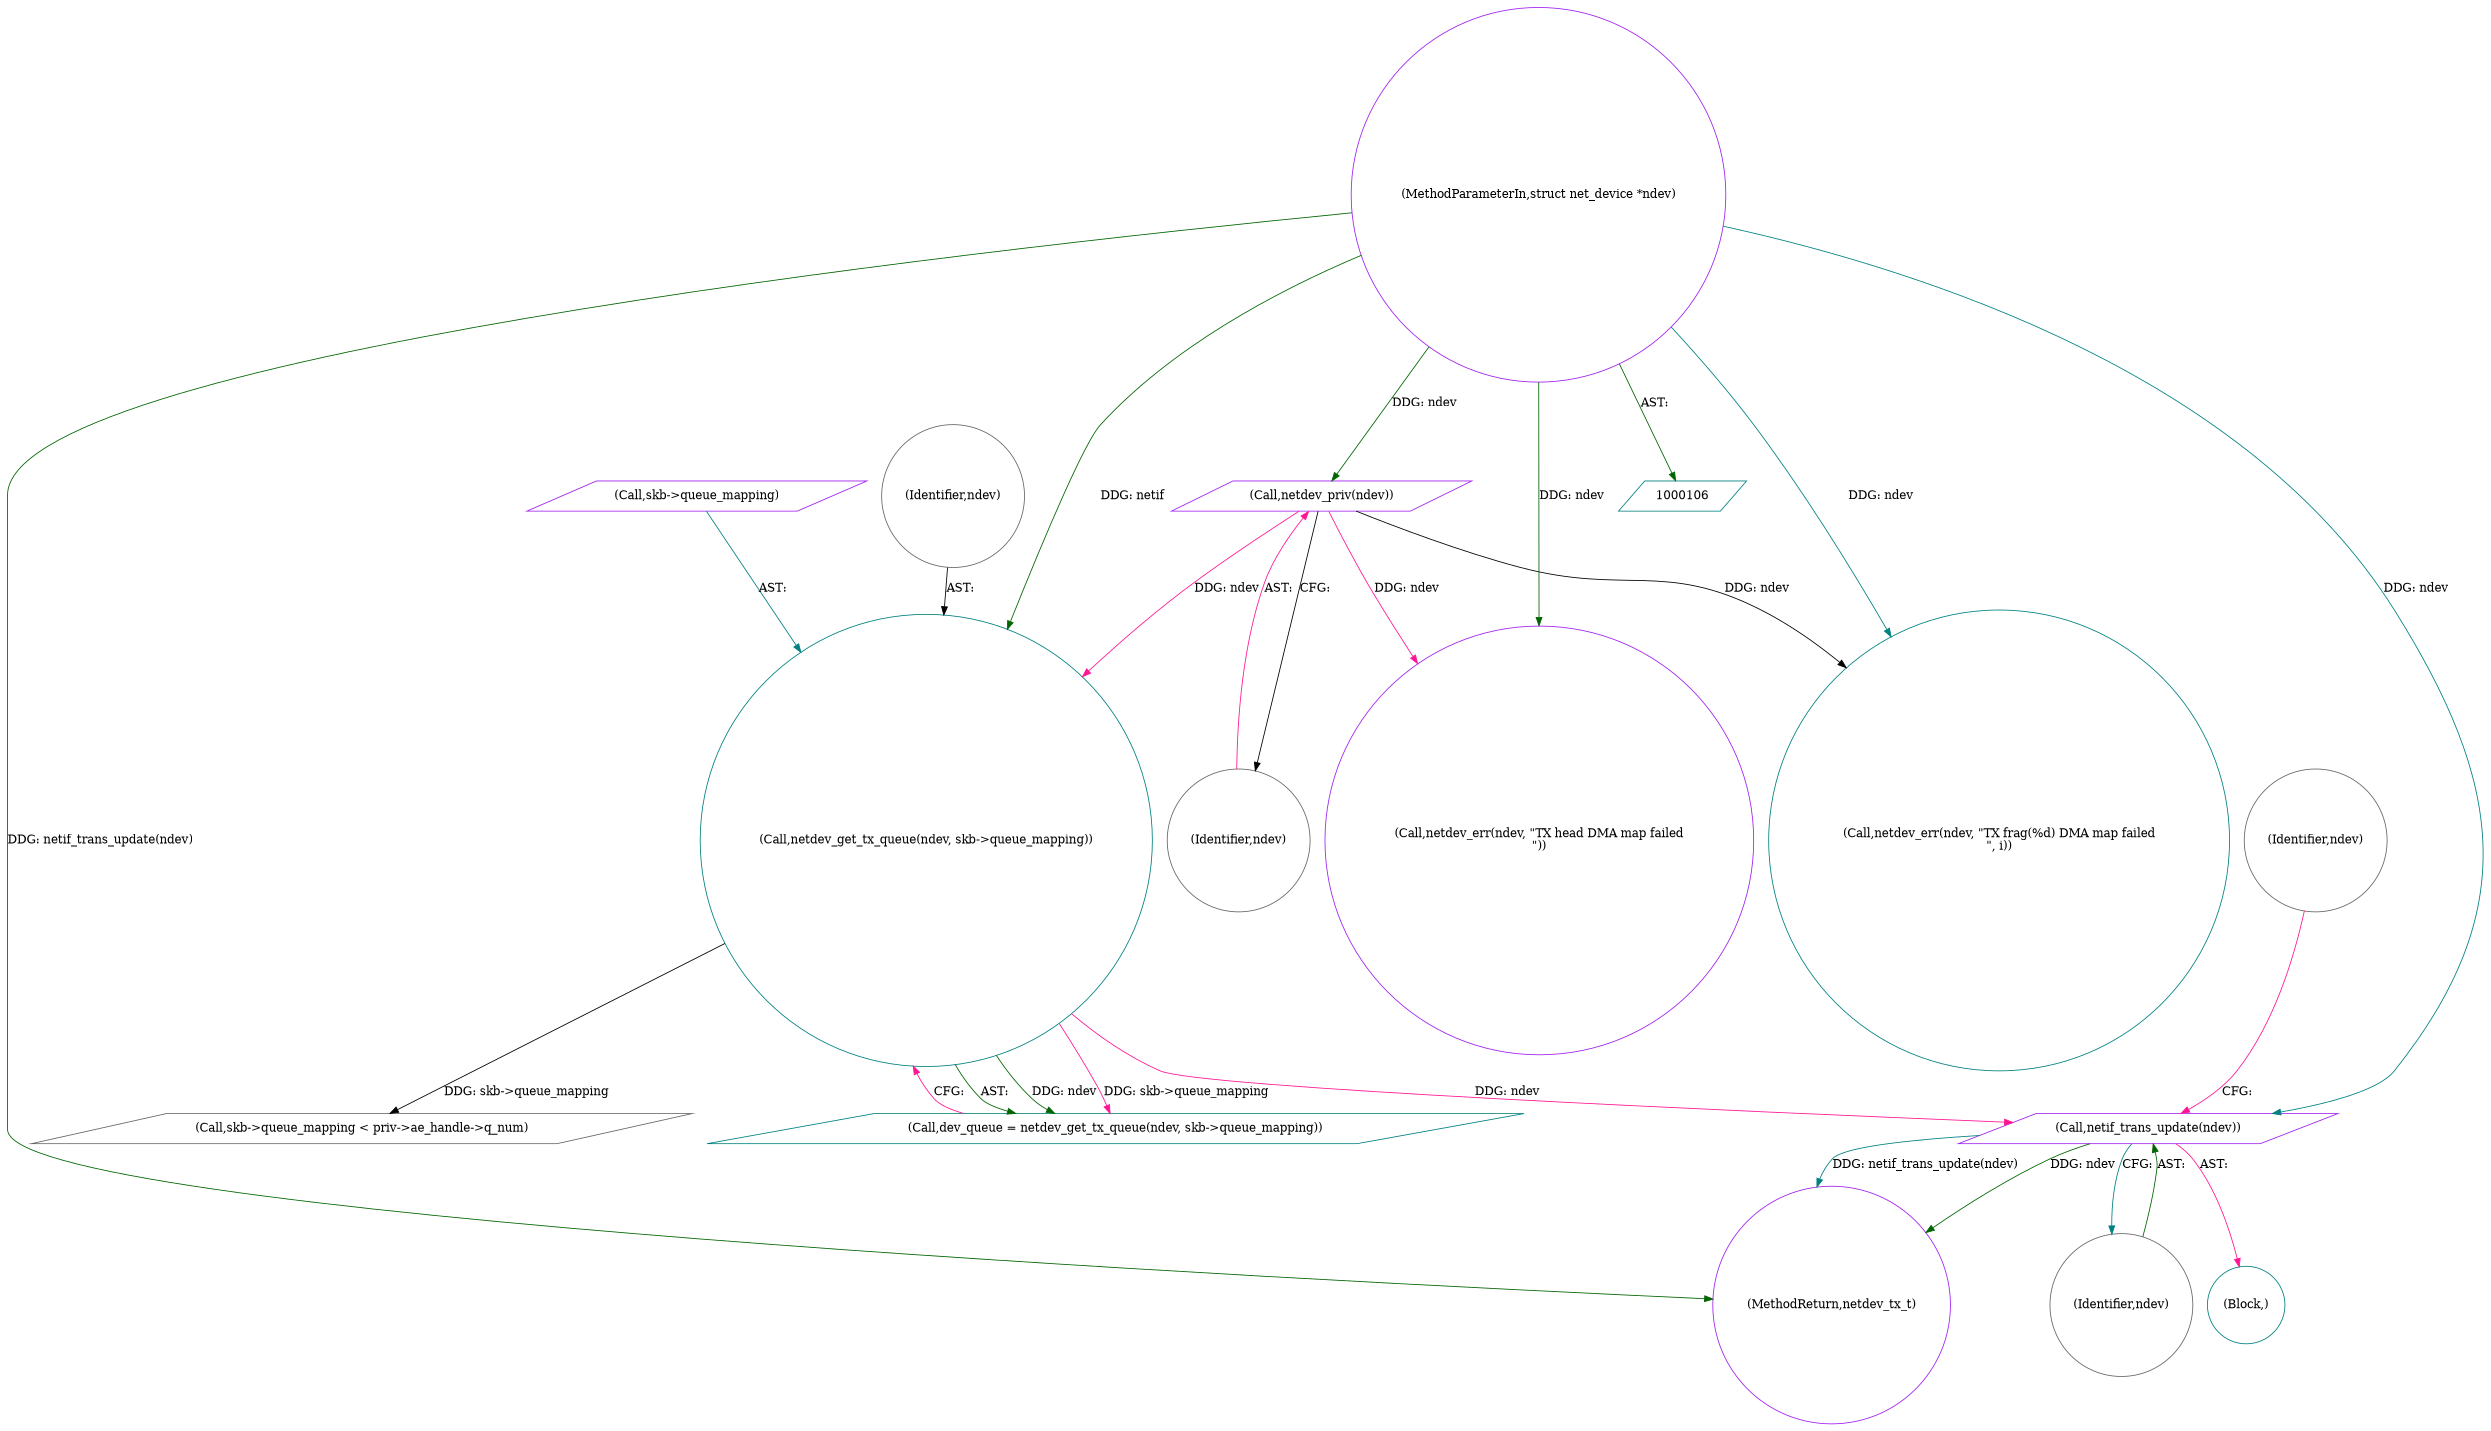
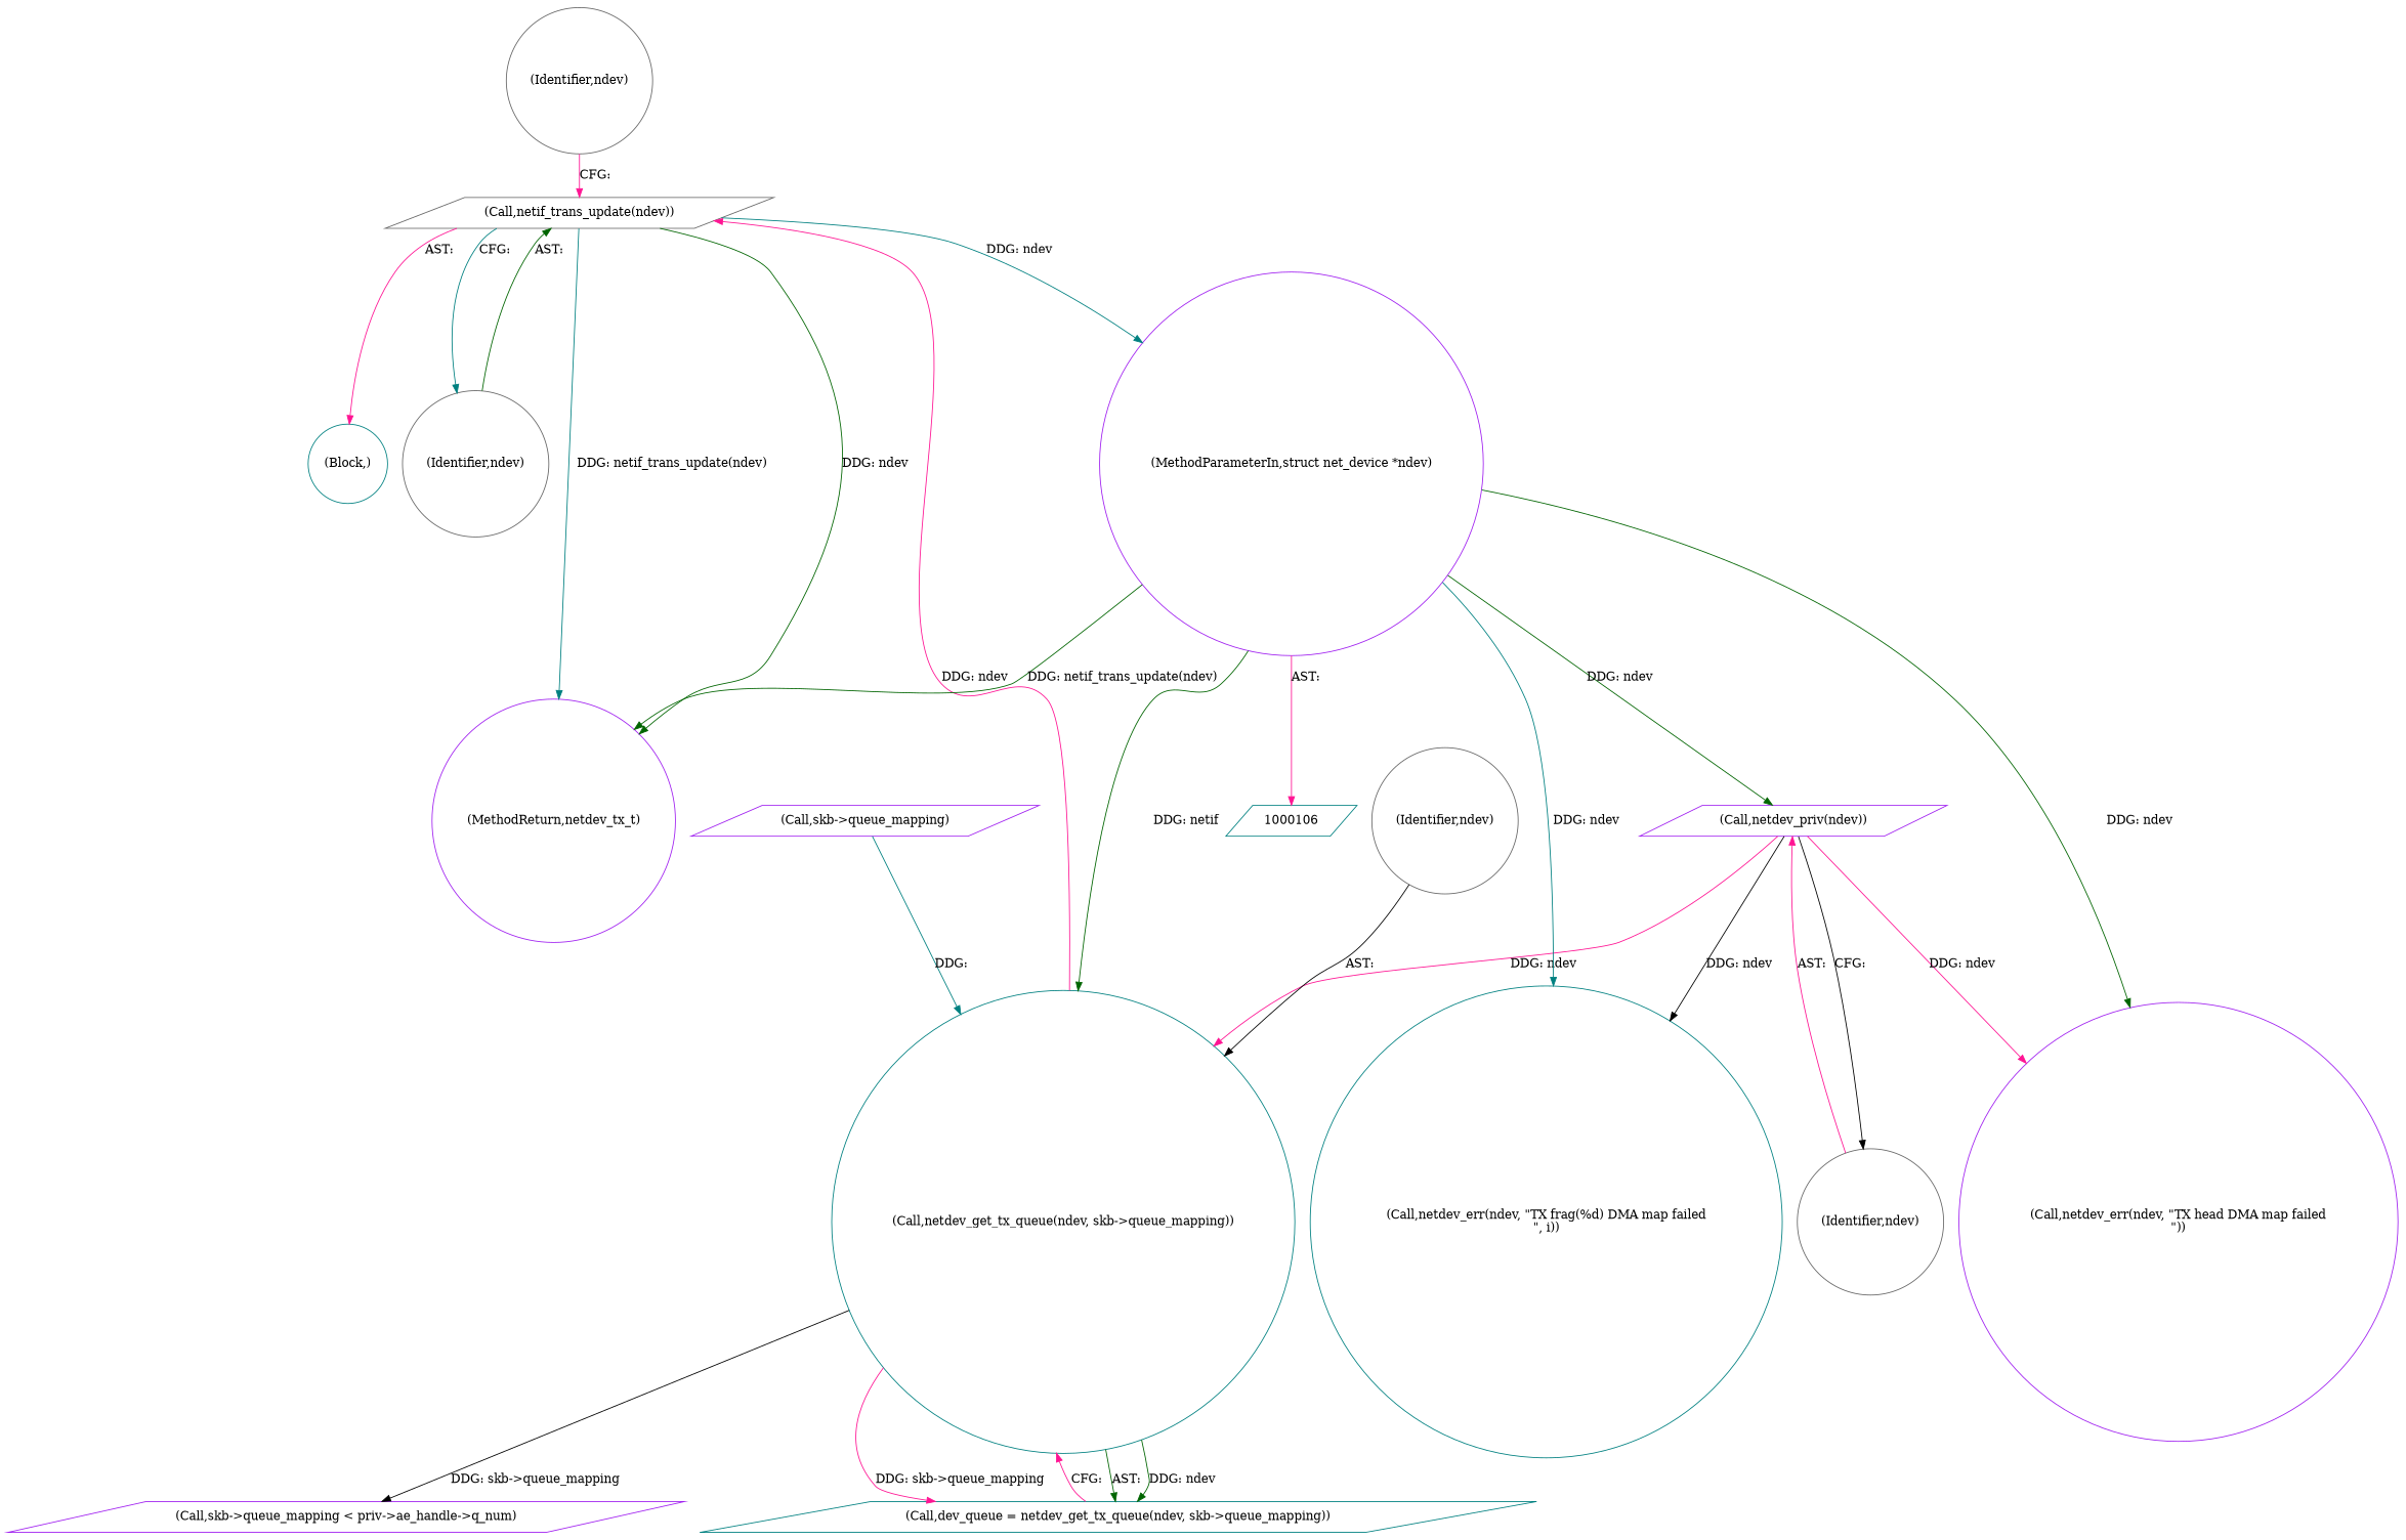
  digraph {
    node [color=purple shape=circle]
    edge [color=deeppink]
-   n1 [label="(Call,netif_trans_update(ndev))" shape=parallelogram]
+   n1 [color=gray40 label="(Call,netif_trans_update(ndev))" shape=parallelogram]
    n2 [color=teal label="(Block,)"]
    n3 [color=gray40 label="(Identifier,ndev)"]
    n4 [label="(MethodReturn,netdev_tx_t)"]
    n5 [color=teal label="(Call,netdev_get_tx_queue(ndev, skb->queue_mapping))"]
-   n6 [color=gray40 label="(Call,skb->queue_mapping < priv->ae_handle->q_num)" shape=parallelogram]
+   n6 [label="(Call,skb->queue_mapping < priv->ae_handle->q_num)" shape=parallelogram]
    n7 [color=teal label="(Call,dev_queue = netdev_get_tx_queue(ndev, skb->queue_mapping))" shape=parallelogram]
    n8 [label="(Call,skb->queue_mapping)" shape=parallelogram]
    n9 [label="(Call,netdev_priv(ndev))" shape=parallelogram]
    n10 [color=gray40 label="(Identifier,ndev)"]
    n11 [label="(Call,netdev_err(ndev, \"TX head DMA map failed\n\"))"]
    n12 [color=teal label="(Call,netdev_err(ndev, \"TX frag(%d) DMA map failed\n\", i))"]
    n13 [label="(MethodParameterIn,struct net_device *ndev)"]
    1000106 [color=teal shape=parallelogram]
    n15 [color=gray40 label="(Identifier,ndev)"]
    n16 [color=gray40 label="(Identifier,ndev)"]
    n1 -> n2 [label="AST: "]
    n1 -> n3 [color=teal label="CFG: "]
    n1 -> n4 [color=teal label="DDG: netif_trans_update(ndev)"]
    n1 -> n4 [color=darkgreen label="DDG: ndev"]
    n3 -> n1 [color=darkgreen label="AST: "]
    n5 -> n1 [label="DDG: ndev"]
    n5 -> n6 [color=black label="DDG: skb->queue_mapping"]
    n5 -> n7 [color=darkgreen label="AST: "]
    n5 -> n7 [color=darkgreen label="DDG: ndev"]
    n5 -> n7 [label="DDG: skb->queue_mapping"]
    n7 -> n5 [label="CFG: "]
-   n8 -> n5 [color=teal label="AST: "]
+   n8 -> n5 [color=teal label="DDG: "]
    n9 -> n5 [label="DDG: ndev"]
    n9 -> n10 [color=black label="CFG: "]
    n9 -> n11 [label="DDG: ndev"]
    n9 -> n12 [color=black label="DDG: ndev"]
    n10 -> n9 [label="AST: "]
-   n13 -> n1 [color=teal label="DDG: ndev"]
+   n1 -> n13 [color=teal label="DDG: ndev"]
    n13 -> n4 [color=darkgreen label="DDG: netif_trans_update(ndev)"]
    n13 -> n5 [color=darkgreen label="DDG: netif"]
    n13 -> n9 [color=darkgreen label="DDG: ndev"]
    n13 -> n11 [color=darkgreen label="DDG: ndev"]
    n13 -> n12 [color=teal label="DDG: ndev"]
-   n13 -> 1000106 [color=darkgreen label="AST: "]
+   n13 -> 1000106 [label="AST: "]
    n15 -> n5 [color=black label="AST: "]
    n16 -> n1 [label="CFG: "]
  }
